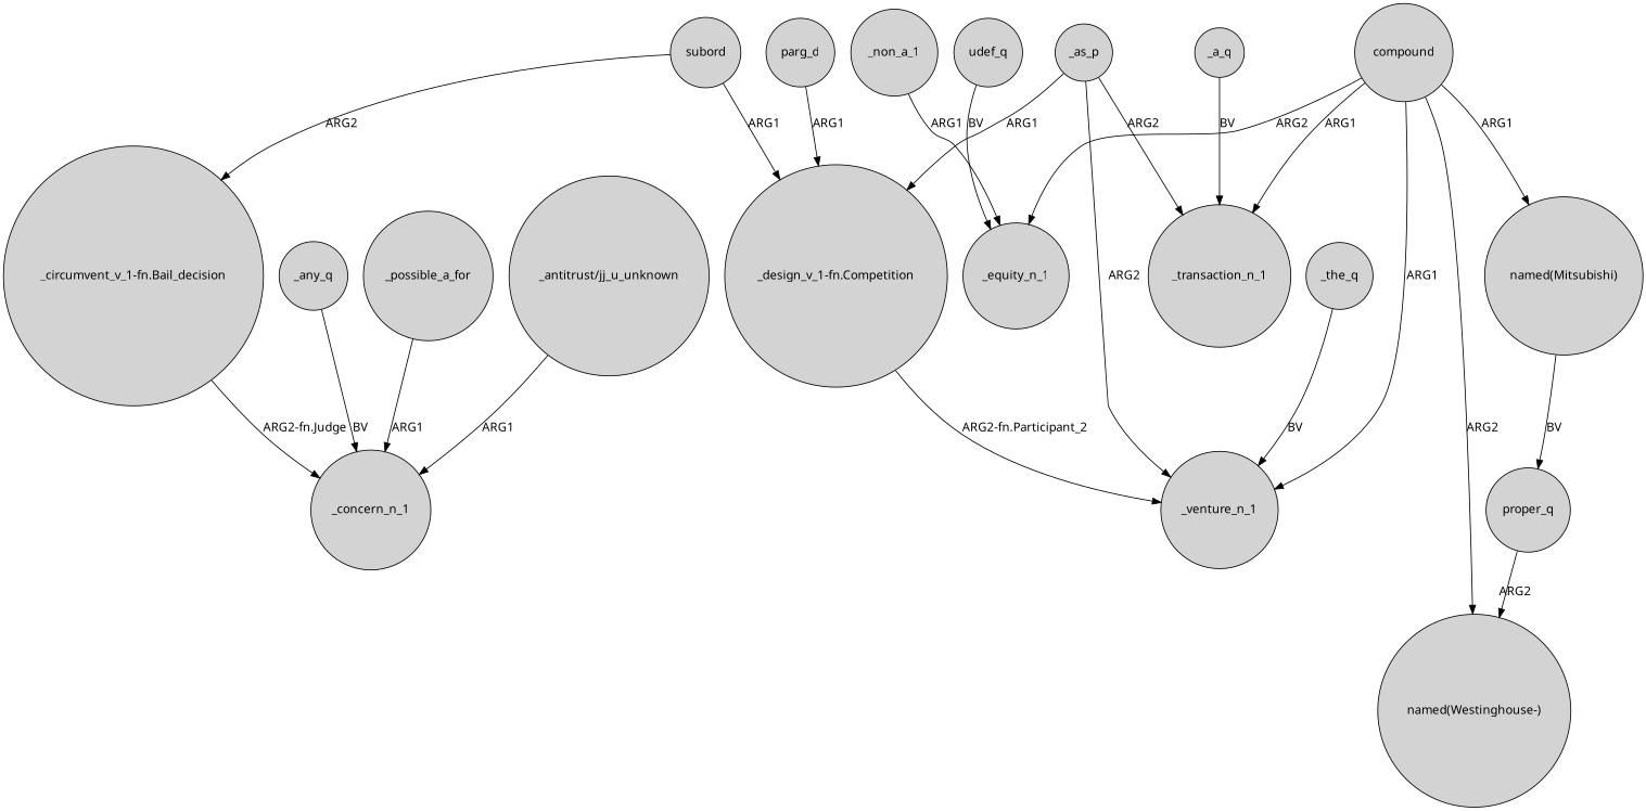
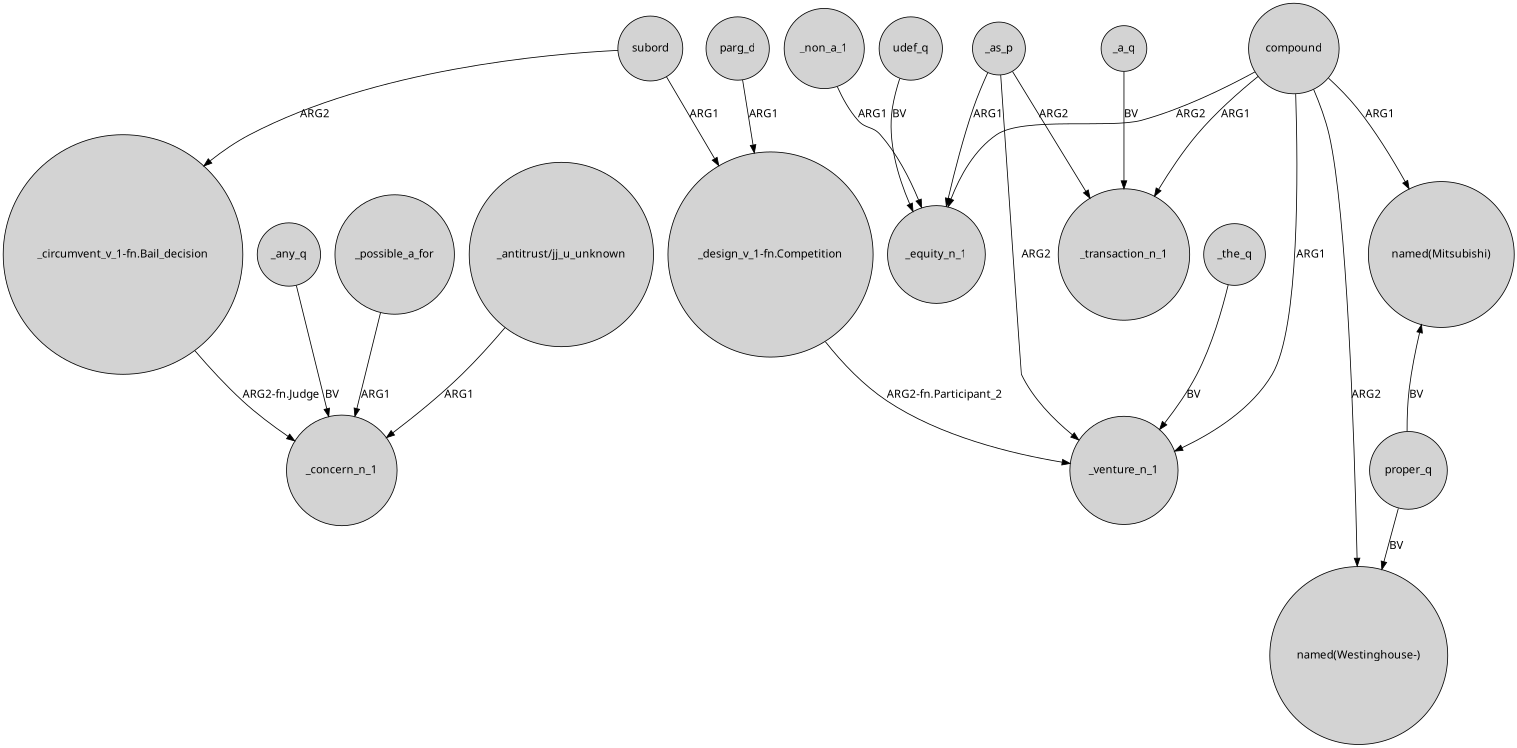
  digraph {
    fontname="Noto Sans"
    node [fontname="Noto Sans" shape=circle style=filled]
    edge [fontname="Noto Sans"]
    _any_q
    _concern_n_1
    _non_a_1
    _equity_n_1
    proper_q
    "named(Westinghouse-)"
    "named(Mitsubishi)"
    _possible_a_for
    udef_q
    compound
    _venture_n_1
    _transaction_n_1
    _a_q
    parg_d
    "_design_v_1-fn.Competition"
    _as_p
    "_antitrust/jj_u_unknown"
    "_circumvent_v_1-fn.Bail_decision"
    subord
    _the_q
    _any_q -> _concern_n_1 [label=BV]
    _non_a_1 -> _equity_n_1 [label=ARG1]
-   proper_q -> "named(Westinghouse-)" [label=ARG2]
-   "named(Mitsubishi)" -> proper_q [label=BV]
+   proper_q -> "named(Westinghouse-)" [label=BV]
+   proper_q -> "named(Mitsubishi)" [label=BV]
    _possible_a_for -> _concern_n_1 [label=ARG1]
    udef_q -> _equity_n_1 [label=BV]
    compound -> _equity_n_1 [label=ARG2]
    compound -> "named(Westinghouse-)" [label=ARG2]
    compound -> "named(Mitsubishi)" [label=ARG1]
    compound -> _venture_n_1 [label=ARG1]
    compound -> _transaction_n_1 [label=ARG1]
    _a_q -> _transaction_n_1 [label=BV]
    parg_d -> "_design_v_1-fn.Competition" [label=ARG1]
    "_design_v_1-fn.Competition" -> _venture_n_1 [label="ARG2-fn.Participant_2"]
    _as_p -> _venture_n_1 [label=ARG2]
    _as_p -> _transaction_n_1 [label=ARG2]
-   _as_p -> "_design_v_1-fn.Competition" [label=ARG1]
+   _as_p -> _equity_n_1 [label=ARG1]
    "_antitrust/jj_u_unknown" -> _concern_n_1 [label=ARG1]
    "_circumvent_v_1-fn.Bail_decision" -> _concern_n_1 [label="ARG2-fn.Judge"]
    subord -> "_design_v_1-fn.Competition" [label=ARG1]
    subord -> "_circumvent_v_1-fn.Bail_decision" [label=ARG2]
    _the_q -> _venture_n_1 [label=BV]
  }
